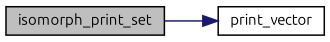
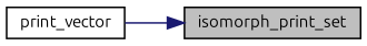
  digraph {
    rankdir=LR
    fontname=Ubuntu
    node [color=black fontname=Ubuntu fontsize=10 shape=record style=filled]
    n1 [fillcolor=grey75 fontcolor=black height=0.2 label=isomorph_print_set width=0.4]
    n2 [fillcolor=white height=0.2 label=print_vector width=0.4]
-   n1 -> n2 [color=midnightblue fontname=Ubuntu fontsize=10 labelfontname=Helvetica labelfontsize=10 style=solid]
+   n2 -> n1 [color=midnightblue fontname=Ubuntu fontsize=10 labelfontname=Helvetica labelfontsize=10 style=solid]
  }
